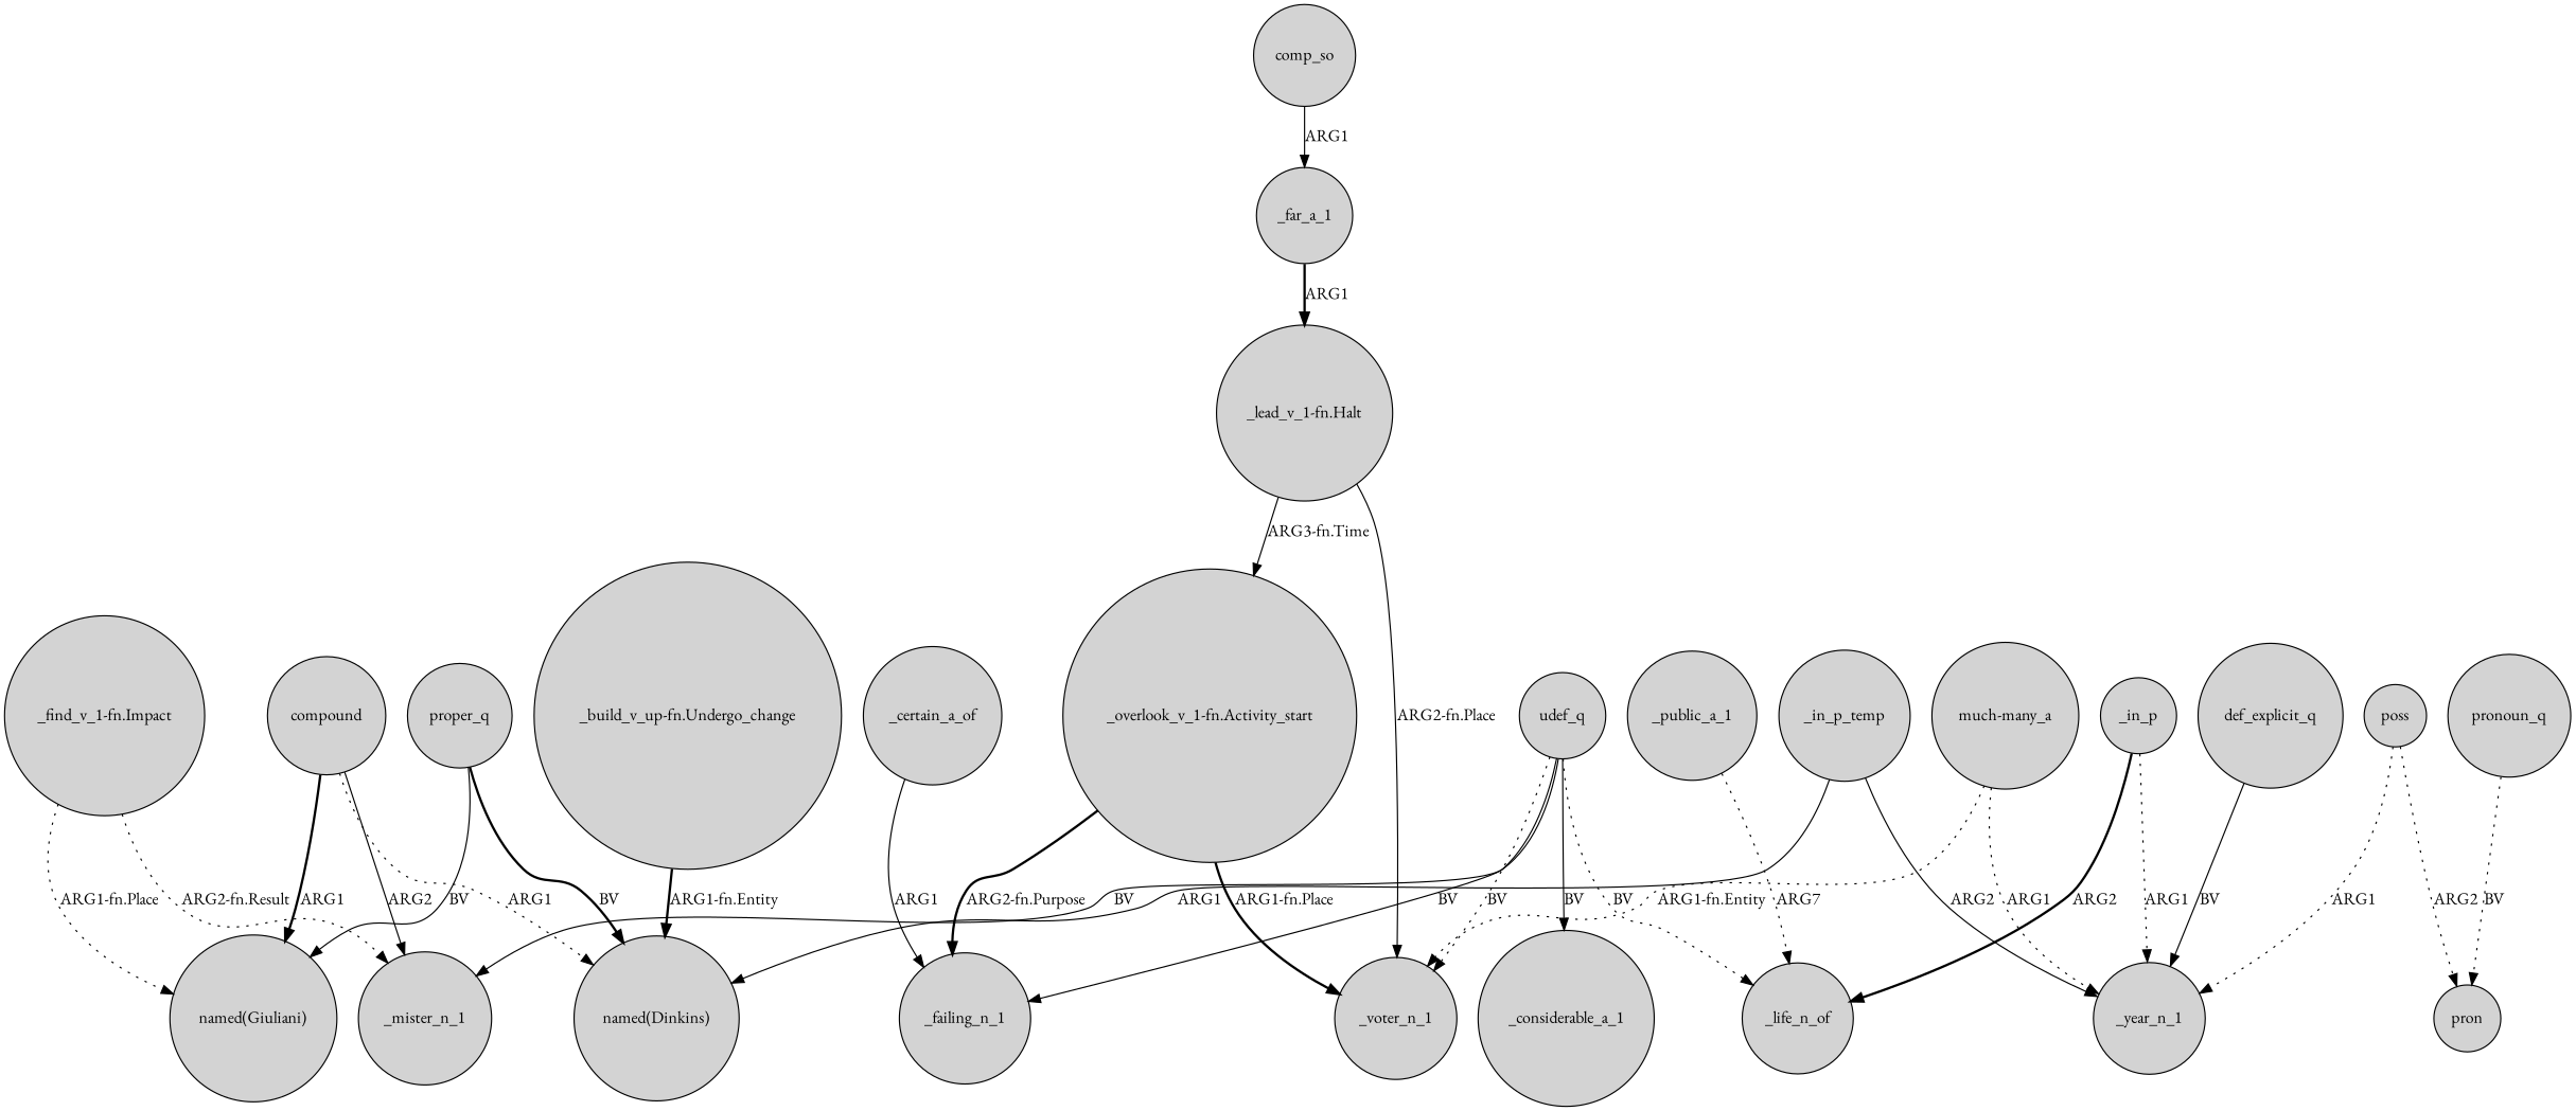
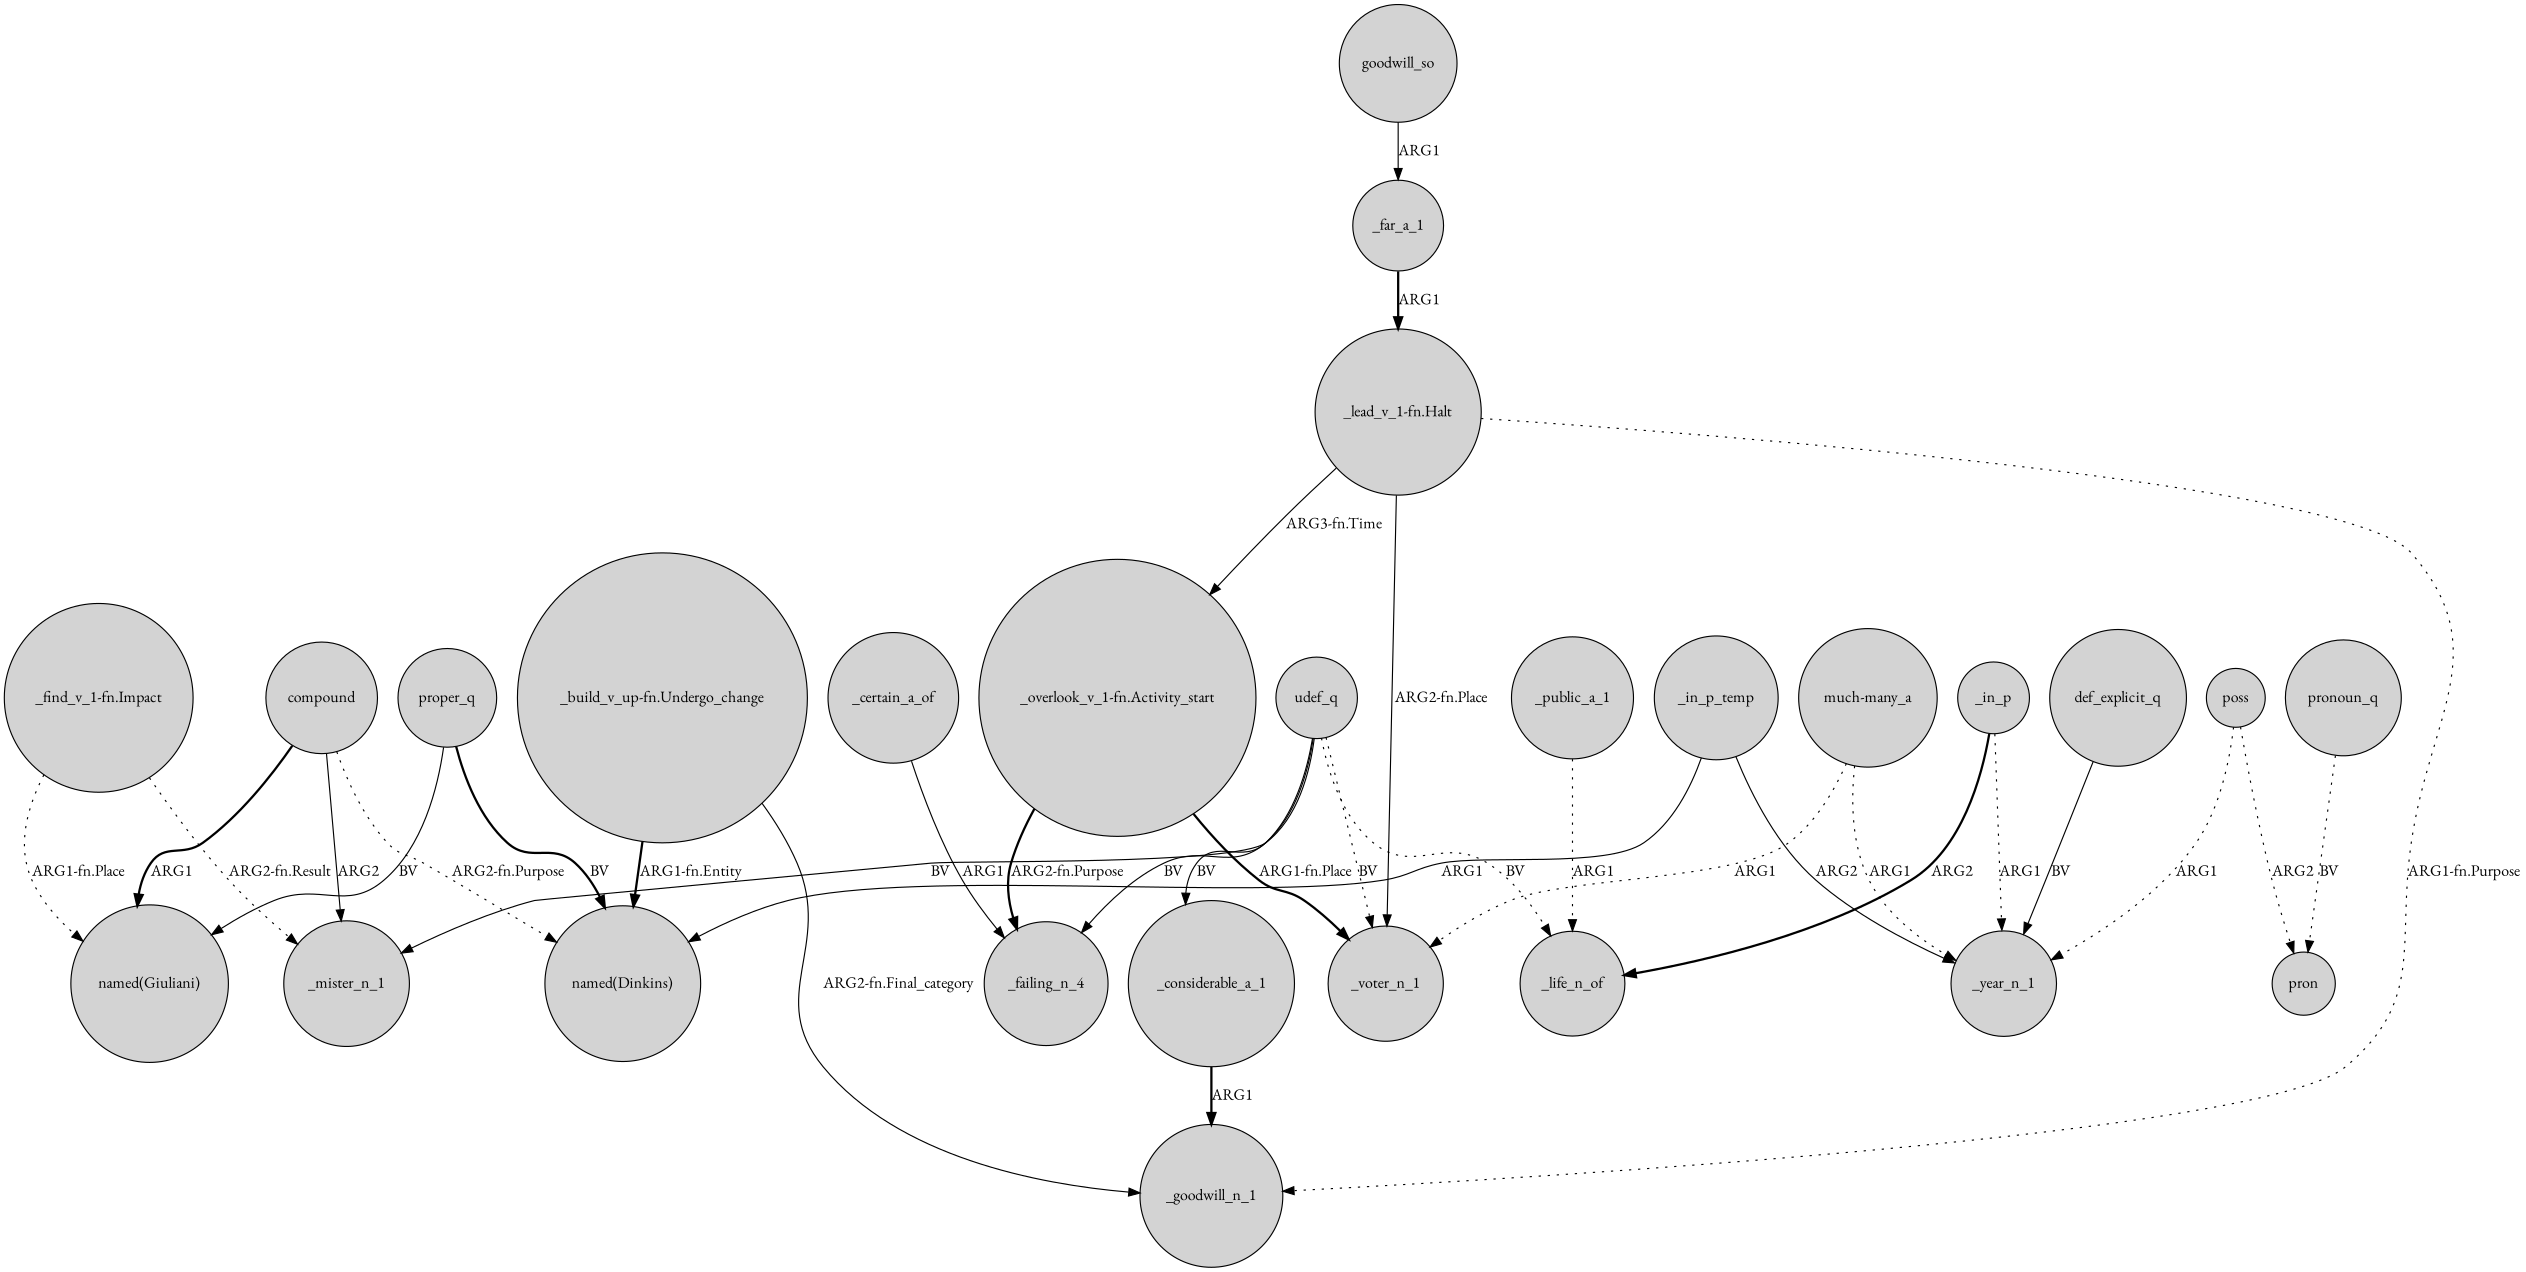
  digraph {
    fontname="EB Garamond"
    node [fontname="EB Garamond" shape=circle style=filled]
    edge [fontname="EB Garamond" style=solid]
    compound
    "named(Giuliani)"
    _mister_n_1
    "named(Dinkins)"
    _certain_a_of
-   _failing_n_1
+   _failing_n_1 [label=_failing_n_4]
    "_find_v_1-fn.Impact"
    "_build_v_up-fn.Undergo_change"
+   _goodwill_n_1
    proper_q
-   comp_so
+   comp_so [label=goodwill_so]
    _far_a_1
    "_lead_v_1-fn.Halt"
    _voter_n_1
    "_overlook_v_1-fn.Activity_start"
    udef_q
    _life_n_of
    _considerable_a_1
    _in_p
    _year_n_1
    def_explicit_q
    pronoun_q
    pron
    poss
    _public_a_1
    "much-many_a"
    _in_p_temp
    compound -> "named(Giuliani)" [label=ARG1 style=bold]
    compound -> _mister_n_1 [label=ARG2]
-   compound -> "named(Dinkins)" [label=ARG1 style=dotted]
+   compound -> "named(Dinkins)" [label="ARG2-fn.Purpose" style=dotted]
    _certain_a_of -> _failing_n_1 [label=ARG1]
    "_find_v_1-fn.Impact" -> "named(Giuliani)" [label="ARG1-fn.Place" style=dotted]
    "_find_v_1-fn.Impact" -> _mister_n_1 [label="ARG2-fn.Result" style=dotted]
    "_build_v_up-fn.Undergo_change" -> "named(Dinkins)" [label="ARG1-fn.Entity" style=bold]
+   "_build_v_up-fn.Undergo_change" -> _goodwill_n_1 [label="ARG2-fn.Final_category"]
    proper_q -> "named(Giuliani)" [label=BV]
    proper_q -> "named(Dinkins)" [label=BV style=bold]
    comp_so -> _far_a_1 [label=ARG1]
    _far_a_1 -> "_lead_v_1-fn.Halt" [label=ARG1 style=bold]
+   "_lead_v_1-fn.Halt" -> _goodwill_n_1 [label="ARG1-fn.Purpose" style=dotted]
    "_lead_v_1-fn.Halt" -> _voter_n_1 [label="ARG2-fn.Place"]
    "_lead_v_1-fn.Halt" -> "_overlook_v_1-fn.Activity_start" [label="ARG3-fn.Time"]
    "_overlook_v_1-fn.Activity_start" -> _failing_n_1 [label="ARG2-fn.Purpose" style=bold]
    "_overlook_v_1-fn.Activity_start" -> _voter_n_1 [label="ARG1-fn.Place" style=bold]
    udef_q -> _mister_n_1 [label=BV]
    udef_q -> _failing_n_1 [label=BV]
    udef_q -> _voter_n_1 [label=BV style=dotted]
    udef_q -> _life_n_of [label=BV style=dotted]
    udef_q -> _considerable_a_1 [label=BV]
+   _considerable_a_1 -> _goodwill_n_1 [label=ARG1 style=bold]
    _in_p -> _life_n_of [label=ARG2 style=bold]
    _in_p -> _year_n_1 [label=ARG1 style=dotted]
    def_explicit_q -> _year_n_1 [label=BV]
    pronoun_q -> pron [label=BV style=dotted]
    poss -> _year_n_1 [label=ARG1 style=dotted]
    poss -> pron [label=ARG2 style=dotted]
-   _public_a_1 -> _life_n_of [label=ARG7 style=dotted]
-   "much-many_a" -> _voter_n_1 [label="ARG1-fn.Entity" style=dotted]
+   _public_a_1 -> _life_n_of [label=ARG1 style=dotted]
+   "much-many_a" -> _voter_n_1 [label=ARG1 style=dotted]
    "much-many_a" -> _year_n_1 [label=ARG1 style=dotted]
    _in_p_temp -> "named(Dinkins)" [label=ARG1]
    _in_p_temp -> _year_n_1 [label=ARG2]
  }
